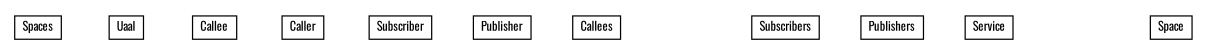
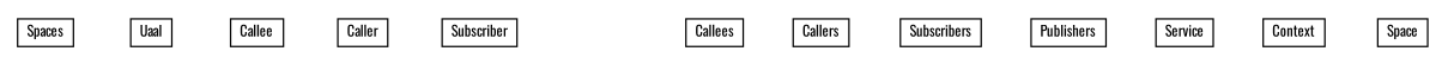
  digraph {
    nodesep=0.25
    ranksep=0.5
    fontname=Oswald
    node [fontcolor=black fontname=Oswald fontsize=10.0 shape=plaintext]
    n1 [label=<<table title="org.universAAL.ri.rest.manager.resources.Spaces" border="0" cellborder="1" cellspacing="0" cellpadding="2" port="p" href="./Spaces.html"> 		<tr><td><table border="0" cellspacing="0" cellpadding="1"> <tr><td align="center" balign="center"> Spaces </td></tr> 		</table></td></tr> 		</table>>]
    n2 [label=<<table title="org.universAAL.ri.rest.manager.resources.Uaal" border="0" cellborder="1" cellspacing="0" cellpadding="2" port="p" href="./Uaal.html"> 		<tr><td><table border="0" cellspacing="0" cellpadding="1"> <tr><td align="center" balign="center"> Uaal </td></tr> 		</table></td></tr> 		</table>>]
    n3 [label=<<table title="org.universAAL.ri.rest.manager.resources.Callee" border="0" cellborder="1" cellspacing="0" cellpadding="2" port="p" href="./Callee.html"> 		<tr><td><table border="0" cellspacing="0" cellpadding="1"> <tr><td align="center" balign="center"> Callee </td></tr> 		</table></td></tr> 		</table>>]
    n4 [label=<<table title="org.universAAL.ri.rest.manager.resources.Caller" border="0" cellborder="1" cellspacing="0" cellpadding="2" port="p" href="./Caller.html"> 		<tr><td><table border="0" cellspacing="0" cellpadding="1"> <tr><td align="center" balign="center"> Caller </td></tr> 		</table></td></tr> 		</table>>]
    n5 [label=<<table title="org.universAAL.ri.rest.manager.resources.Subscriber" border="0" cellborder="1" cellspacing="0" cellpadding="2" port="p" href="./Subscriber.html"> 		<tr><td><table border="0" cellspacing="0" cellpadding="1"> <tr><td align="center" balign="center"> Subscriber </td></tr> 		</table></td></tr> 		</table>>]
-   n6 [label=<<table title="org.universAAL.ri.rest.manager.resources.Publisher" border="0" cellborder="1" cellspacing="0" cellpadding="2" port="p" href="./Publisher.html"> 		<tr><td><table border="0" cellspacing="0" cellpadding="1"> <tr><td align="center" balign="center"> Publisher </td></tr> 		</table></td></tr> 		</table>>]
    n7 [label=<<table title="org.universAAL.ri.rest.manager.resources.Callees" border="0" cellborder="1" cellspacing="0" cellpadding="2" port="p" href="./Callees.html"> 		<tr><td><table border="0" cellspacing="0" cellpadding="1"> <tr><td align="center" balign="center"> Callees </td></tr> 		</table></td></tr> 		</table>>]
+   n8 [label=<<table title="org.universAAL.ri.rest.manager.resources.Callers" border="0" cellborder="1" cellspacing="0" cellpadding="2" port="p" href="./Callers.html"> 		<tr><td><table border="0" cellspacing="0" cellpadding="1"> <tr><td align="center" balign="center"> Callers </td></tr> 		</table></td></tr> 		</table>>]
    n9 [label=<<table title="org.universAAL.ri.rest.manager.resources.Subscribers" border="0" cellborder="1" cellspacing="0" cellpadding="2" port="p" href="./Subscribers.html"> 		<tr><td><table border="0" cellspacing="0" cellpadding="1"> <tr><td align="center" balign="center"> Subscribers </td></tr> 		</table></td></tr> 		</table>>]
    n10 [label=<<table title="org.universAAL.ri.rest.manager.resources.Publishers" border="0" cellborder="1" cellspacing="0" cellpadding="2" port="p" href="./Publishers.html"> 		<tr><td><table border="0" cellspacing="0" cellpadding="1"> <tr><td align="center" balign="center"> Publishers </td></tr> 		</table></td></tr> 		</table>>]
    n11 [label=<<table title="org.universAAL.ri.rest.manager.resources.Service" border="0" cellborder="1" cellspacing="0" cellpadding="2" port="p" href="./Service.html"> 		<tr><td><table border="0" cellspacing="0" cellpadding="1"> <tr><td align="center" balign="center"> Service </td></tr> 		</table></td></tr> 		</table>>]
+   n12 [label=<<table title="org.universAAL.ri.rest.manager.resources.Context" border="0" cellborder="1" cellspacing="0" cellpadding="2" port="p" href="./Context.html"> 		<tr><td><table border="0" cellspacing="0" cellpadding="1"> <tr><td align="center" balign="center"> Context </td></tr> 		</table></td></tr> 		</table>>]
    n13 [label=<<table title="org.universAAL.ri.rest.manager.resources.Space" border="0" cellborder="1" cellspacing="0" cellpadding="2" port="p" href="./Space.html"> 		<tr><td><table border="0" cellspacing="0" cellpadding="1"> <tr><td align="center" balign="center"> Space </td></tr> 		</table></td></tr> 		</table>>]
  }
